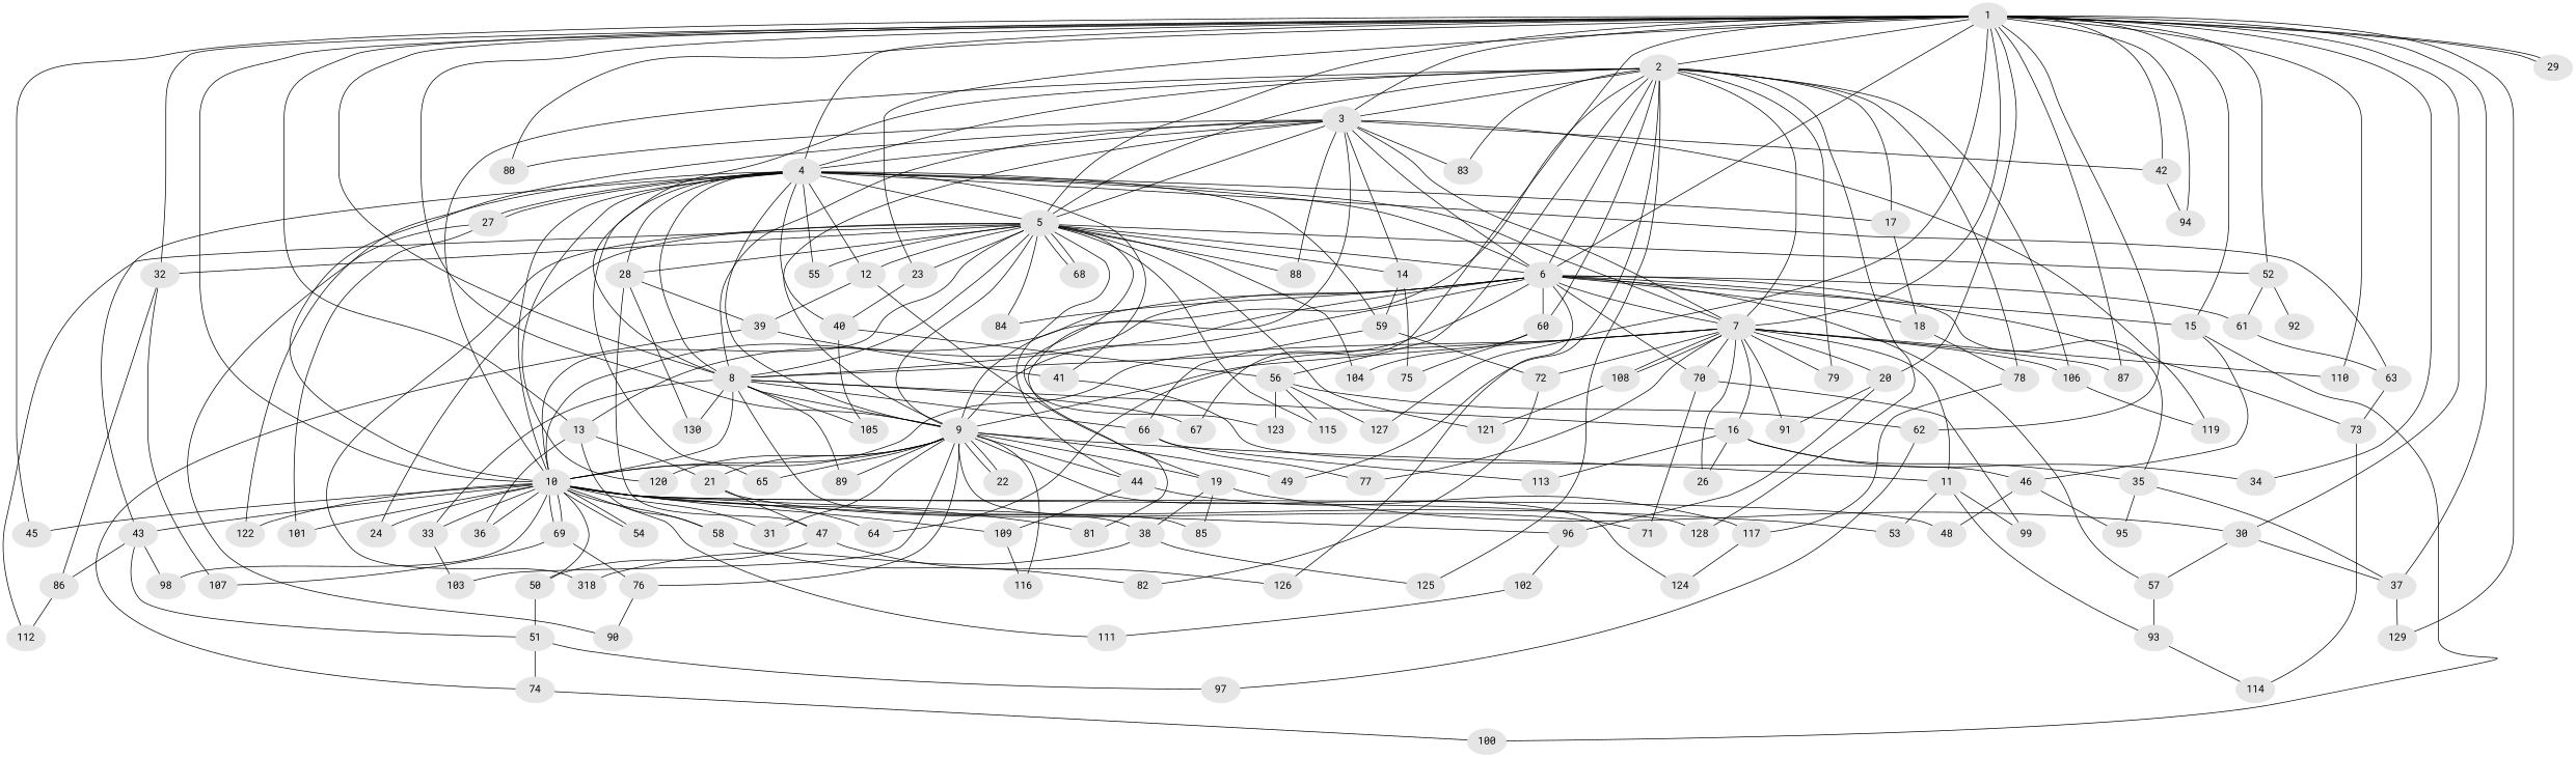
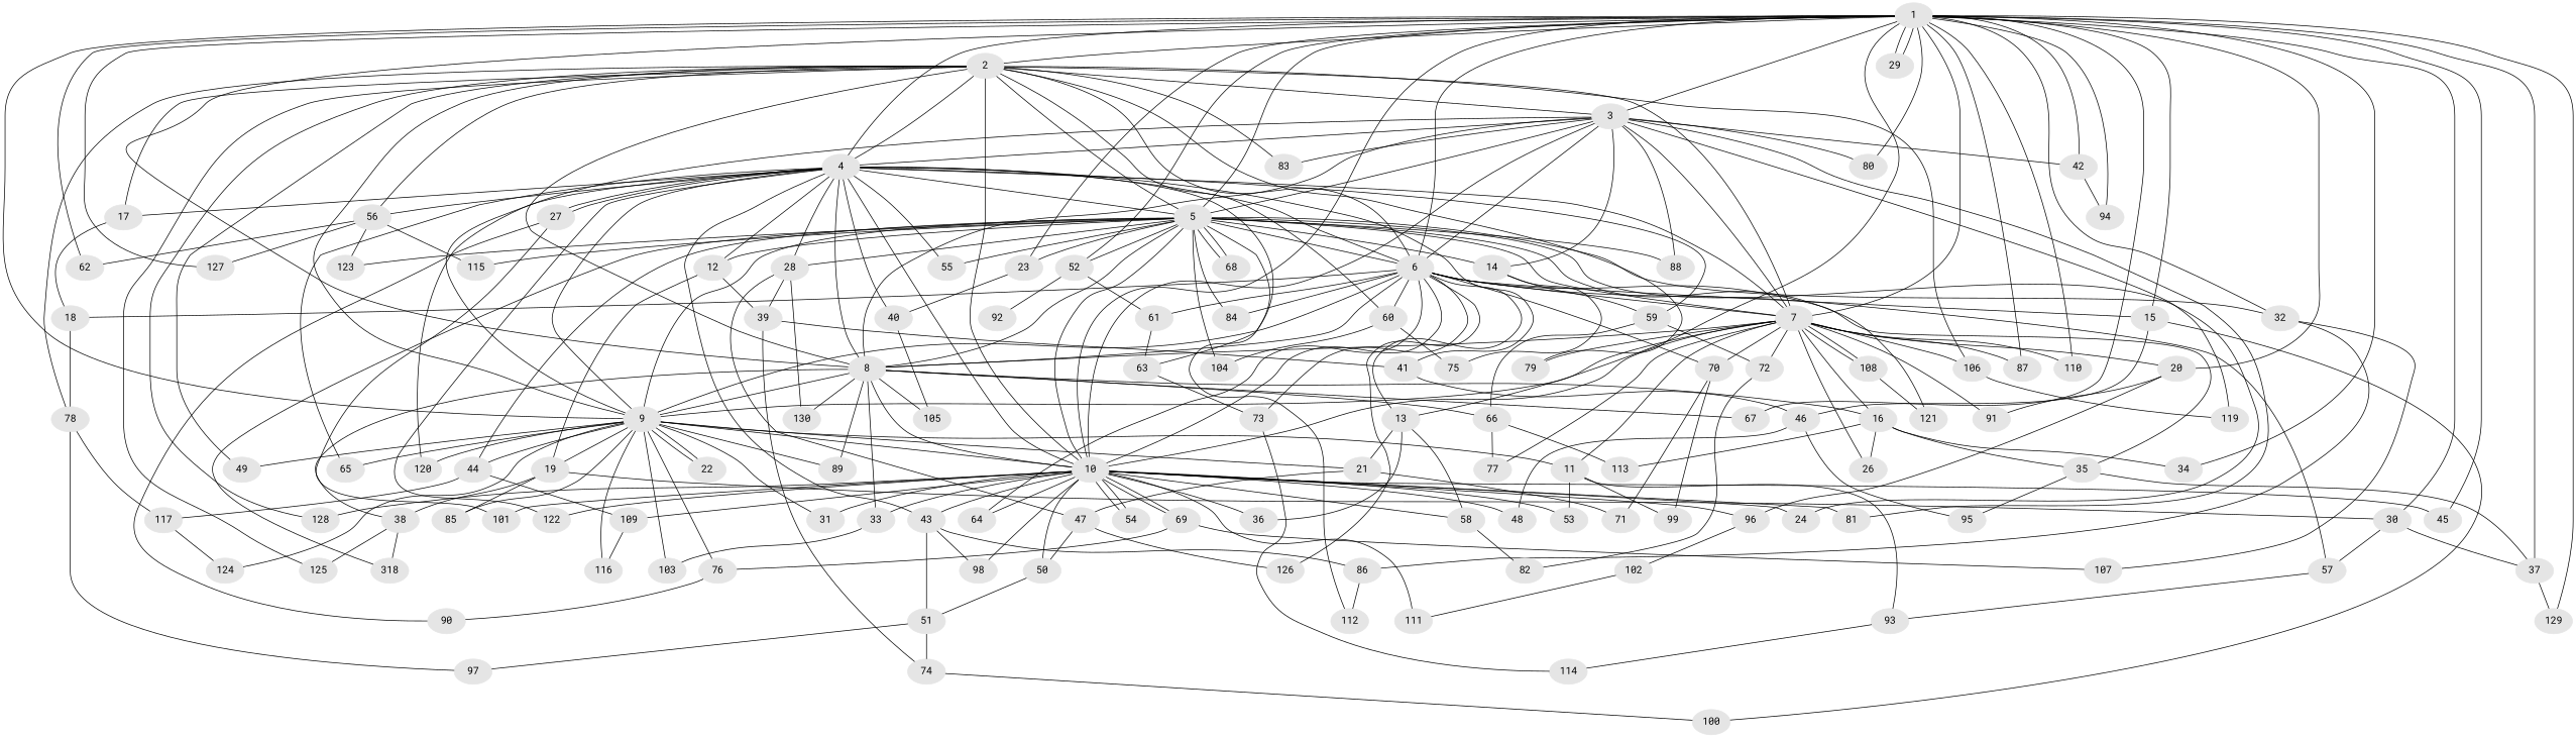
  graph {
    fontname="Roboto Mono"
    node [color=gray90 fontname="Roboto Mono" style=filled]
    edge [fontname="Roboto Mono"]
    1
    2
    3
    4
    5
    6
    7
    8
    9
    10
    13
    15
    20
    23
    29
    30
    32
    34
    37
    42
    45
    52
    62
    67
    80
    87
    94
    110
    127
    129
    17
    49
    56
    60
    78
    79
    83
    106
    125
    128
    14
    81
    88
    119
    12
    27
    28
    40
    41
    43
    55
    59
    63
    65
    120
    122
    24
    44
    68
    84
    104
    112
    115
    n64 [label=318]
    121
    123
    18
    35
    57
    61
    64
    70
    73
    126
    11
    16
    26
    72
    77
    91
    108
    33
    38
    66
    89
    105
    130
    19
    21
    22
    31
    76
    85
    103
    116
    124
    36
    48
    50
    53
    54
    58
    69
    96
    98
    101
    109
    111
    46
    100
    86
    107
    92
    75
    117
    97
    39
    90
    47
    51
    95
    93
    99
    71
    114
    113
    82
    102
    74
    1 -- 2
    1 -- 3
    1 -- 4
    1 -- 5
    1 -- 6
    1 -- 7
    1 -- 8
    1 -- 9
    1 -- 10
    1 -- 13
    1 -- 15
    1 -- 20
    1 -- 23
    1 -- 29
    1 -- 29
    1 -- 30
    1 -- 32
    1 -- 34
    1 -- 37
    1 -- 42
    1 -- 45
    1 -- 52
    1 -- 62
    1 -- 67
    1 -- 80
    1 -- 87
    1 -- 94
    1 -- 110
    1 -- 127
    1 -- 129
    2 -- 3
    2 -- 4
    2 -- 5
    2 -- 6
    2 -- 7
    2 -- 8
    2 -- 9
    2 -- 10
    2 -- 17
    2 -- 49
    2 -- 56
    2 -- 60
    2 -- 78
    2 -- 79
    2 -- 83
    2 -- 106
    2 -- 125
    2 -- 128
    3 -- 4
    3 -- 5
    3 -- 6
    3 -- 7
    3 -- 8
    3 -- 9
    3 -- 10
    3 -- 42
    3 -- 80
    3 -- 83
    3 -- 14
    3 -- 81
    3 -- 88
    3 -- 119
    4 -- 5
    4 -- 6
    4 -- 7
    4 -- 8
    4 -- 9
    4 -- 10
    4 -- 17
-   40 -- 56
+   4 -- 56
    4 -- 12
    4 -- 27
    4 -- 27
    4 -- 28
    4 -- 40
    4 -- 41
    4 -- 43
    4 -- 55
    4 -- 59
    4 -- 63
    4 -- 65
    4 -- 120
    4 -- 122
    5 -- 6
+   5 -- 7
    5 -- 8
    5 -- 9
    5 -- 10
    5 -- 23
    5 -- 32
    5 -- 52
    5 -- 14
    5 -- 88
    5 -- 12
    5 -- 28
    5 -- 55
    5 -- 24
    5 -- 44
    5 -- 68
    5 -- 68
    5 -- 84
    5 -- 104
    5 -- 112
    5 -- 115
    5 -- n64
    5 -- 121
    5 -- 123
    6 -- 7
    6 -- 8
    6 -- 9
    6 -- 10
    6 -- 13
    6 -- 15
    6 -- 60
    6 -- 84
    6 -- 18
    6 -- 35
    6 -- 57
    6 -- 61
    6 -- 64
    6 -- 70
    6 -- 73
    6 -- 126
    7 -- 8
    7 -- 9
    7 -- 10
    7 -- 20
    7 -- 87
    7 -- 110
    7 -- 79
    7 -- 106
    7 -- 70
    7 -- 11
    7 -- 16
    7 -- 26
    7 -- 72
    7 -- 77
    7 -- 91
    7 -- 108
    7 -- 108
    8 -- 9
    8 -- 10
    8 -- 67
    8 -- 16
    8 -- 33
    8 -- 38
    8 -- 66
    8 -- 89
    8 -- 105
    8 -- 130
    9 -- 10
    9 -- 49
    9 -- 65
    9 -- 120
    9 -- 44
    9 -- 11
    9 -- 89
    9 -- 19
    9 -- 21
    9 -- 22
    9 -- 22
    9 -- 31
    9 -- 76
    9 -- 85
    9 -- 103
    9 -- 116
    9 -- 124
    10 -- 45
    10 -- 128
    10 -- 81
    10 -- 43
    10 -- 122
    10 -- 24
    10 -- 64
    10 -- 33
    10 -- 31
    10 -- 36
    10 -- 48
    10 -- 50
    10 -- 53
    10 -- 54
    10 -- 54
    10 -- 58
    10 -- 69
    10 -- 69
    10 -- 96
    10 -- 98
    10 -- 101
    10 -- 109
    10 -- 111
    13 -- 21
    13 -- 36
    13 -- 58
    15 -- 46
    15 -- 100
    20 -- 91
    20 -- 96
    23 -- 40
    30 -- 37
    30 -- 57
    32 -- 86
    32 -- 107
    37 -- 129
    42 -- 94
    52 -- 61
    52 -- 92
    17 -- 18
    56 -- 62
    56 -- 127
    56 -- 115
    56 -- 123
    60 -- 104
    60 -- 75
    78 -- 117
-   62 -- 97
+   78 -- 97
    106 -- 119
    14 -- 59
    14 -- 75
    12 -- 19
    12 -- 39
    27 -- 101
    27 -- 90
    28 -- 130
    28 -- 39
    28 -- 47
    40 -- 105
    41 -- 46
    43 -- 98
    43 -- 86
    43 -- 51
    59 -- 72
    59 -- 66
    63 -- 73
    44 -- 109
    44 -- 117
    18 -- 78
    35 -- 37
    35 -- 95
    57 -- 93
    61 -- 63
    70 -- 99
    70 -- 71
    73 -- 114
    11 -- 53
    11 -- 93
    11 -- 99
    16 -- 34
    16 -- 35
    16 -- 26
    16 -- 113
    72 -- 82
    108 -- 121
    33 -- 103
    38 -- 125
    38 -- n64
    66 -- 77
    66 -- 113
    19 -- 30
    19 -- 38
    19 -- 85
    21 -- 47
    21 -- 71
    76 -- 90
    50 -- 51
    58 -- 82
    69 -- 76
    69 -- 107
    96 -- 102
    109 -- 116
    46 -- 48
    46 -- 95
    86 -- 112
    117 -- 124
    39 -- 41
    39 -- 74
    47 -- 126
    47 -- 50
    51 -- 97
    51 -- 74
    93 -- 114
    102 -- 111
    74 -- 100
  }
